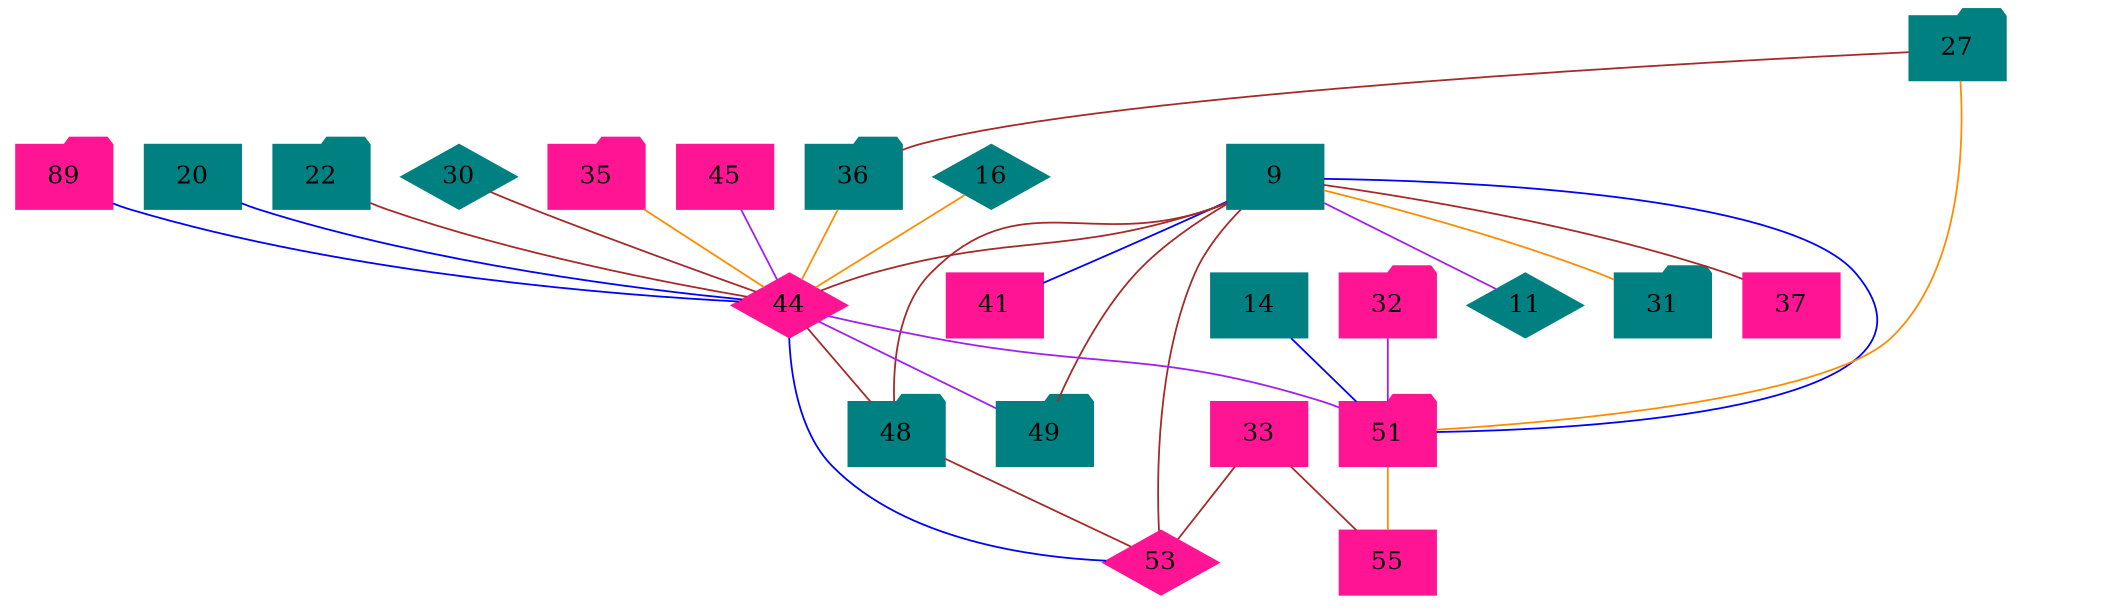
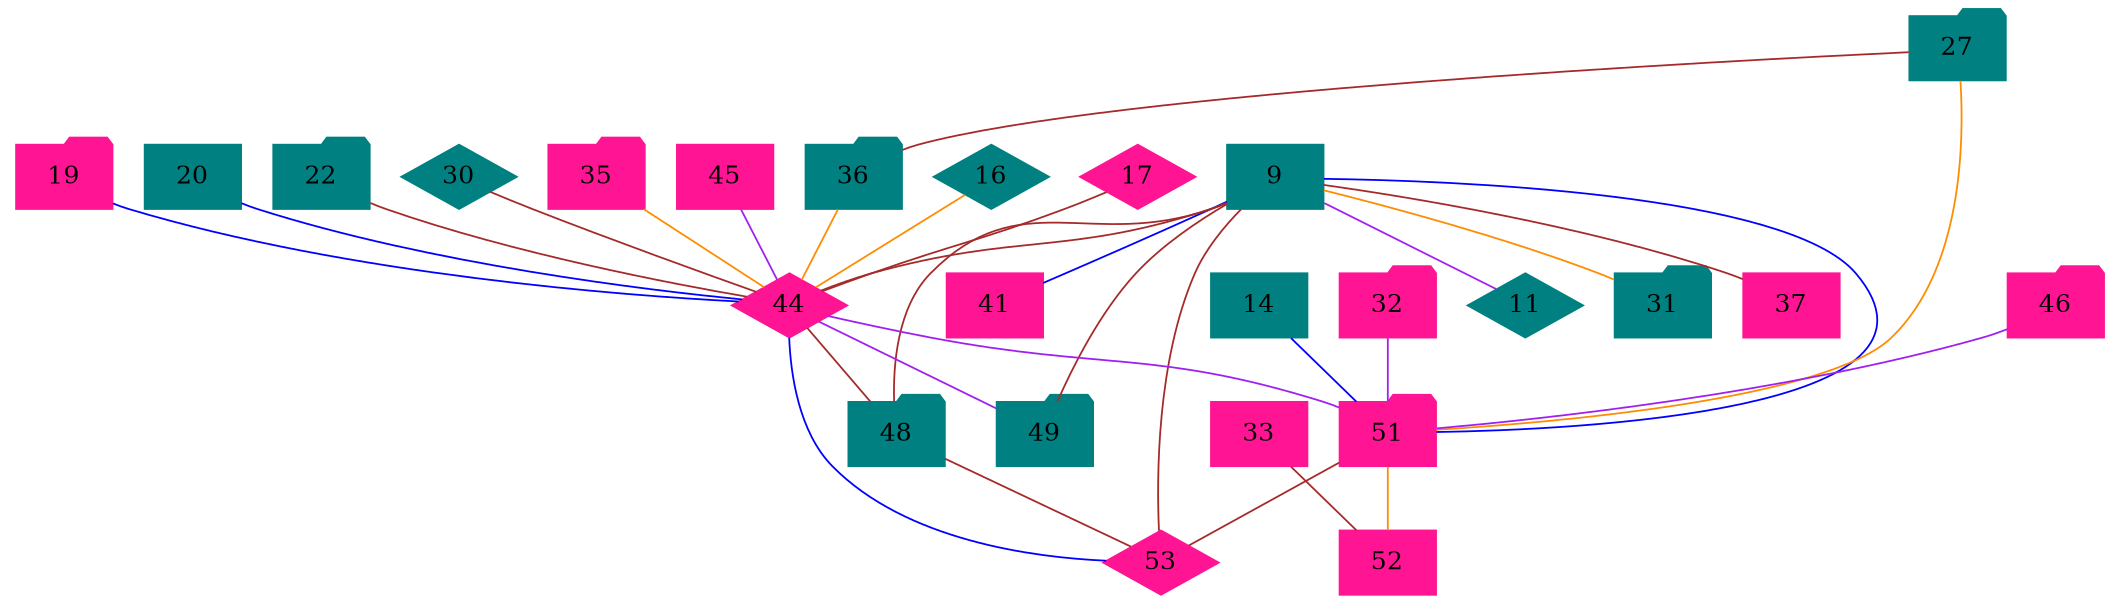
  graph {
    node [color=deeppink shape=folder style=filled]
    edge [color=brown weight=2]
    9 [color=teal shape=box super="+3+1"]
    11 [color=teal shape=diamond]
    31 [color=teal]
    37 [shape=box super="+28"]
    41 [shape=box]
    44 [shape=diamond super="+29+8"]
    48 [color=teal super="+23+42"]
    49 [color=teal]
    51 [super="+43+12+50+6"]
    53 [shape=diamond super="+21+10"]
-   52 [shape=box super="+38" label=55]
+   52 [shape=box super="+38"]
    14 [color=teal shape=box]
    16 [color=teal shape=diamond]
-   19 [label=89]
+   17 [shape=diamond]
+   19
    20 [color=teal shape=box]
    22 [color=teal]
    27 [color=teal]
    36 [color=teal]
    30 [color=teal shape=diamond]
    32
    33 [shape=box]
    35
    n24 [label=45 shape=box]
+   46 [super="+26"]
    9 -- 11 [color=purple]
    9 -- 31 [color=darkorange]
    9 -- 37 [weight=3]
    9 -- 41 [color=blue]
    9 -- 44 [weight=11]
    9 -- 48
    9 -- 49 [weight=""]
    9 -- 51 [color=blue weight=10]
    9 -- 53 [weight=8]
    44 -- 48 [weight=""]
    44 -- 49 [color=purple weight=""]
    44 -- 51 [color=purple weight=8]
    44 -- 53 [color=blue weight=9]
    48 -- 53 [weight=""]
-   33 -- 53 [weight=5]
+   51 -- 53 [weight=5]
    51 -- 52 [color=darkorange weight=3]
    14 -- 51 [color=blue]
    16 -- 44 [color=darkorange]
+   17 -- 44
    19 -- 44 [color=blue]
    20 -- 44 [color=blue]
    22 -- 44
    27 -- 51 [color=darkorange]
    27 -- 36 [weight=""]
    36 -- 44 [color=darkorange weight=""]
    30 -- 44
    32 -- 51 [color=purple weight=""]
    33 -- 52
    35 -- 44 [color=darkorange weight=""]
    n24 -- 44 [color=purple]
+   46 -- 51 [color=purple weight=3]
  }
